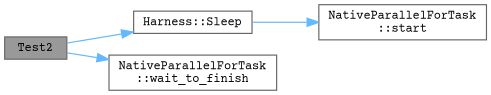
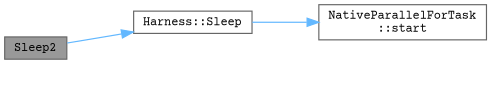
  digraph {
    fontname="Courier Prime"
    rankdir=LR
    node [color=grey40 fillcolor=white fontname="Courier Prime" fontsize=10 shape=box style=filled]
    edge [color=steelblue1 fontname="Courier Prime" fontsize=10 labelfontname=Helvetica labelfontsize=10 style=solid]
-   n1 [color=gray40 fillcolor=grey60 fontcolor=black height=0.2 label=Test2 width=0.4]
+   n1 [color=gray40 fillcolor=grey60 fontcolor=black height=0.2 label=Sleep2 width=0.4]
    n2 [height=0.2 label="Harness::Sleep" width=0.4]
-   n3 [height=0.2 label="NativeParallelForTask\l::wait_to_finish" width=0.4]
    n4 [height=0.2 label="NativeParallelForTask\l::start" width=0.4]
    n1 -> n2
-   n1 -> n3
    n2 -> n4
  }
